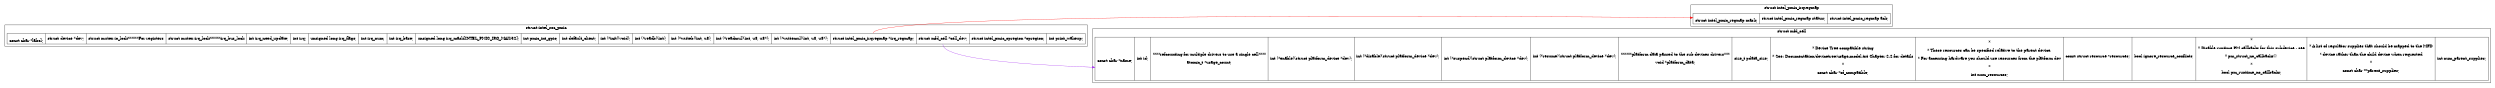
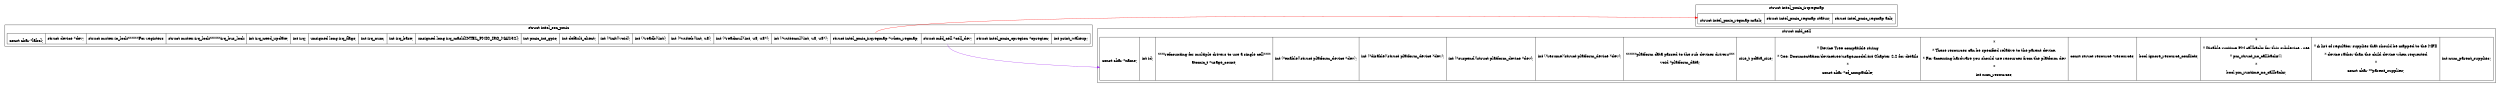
  digraph {
    rankdir=LR
    node [shape=record]
-   n1 [label="{\n		const char          *label;\n    	|struct device           *dev;\n    	|struct mutex            io_lock******For registers\n    	|struct mutex            irq_lock******irq_bus_lock\n    	|int             irq_need_update;\n    	|int             irq;\n    	|unsigned long           irq_flags;\n    	|int             irq_num;\n    	|int             irq_base;\n    	|unsigned long           irq_mask[INTEL_PMIC_IRQ_MAX/32];\n    	|int             pmic_int_gpio;\n    	|int             default_client;\n    	|int             (*init)(void);\n    	|int             (*readb)(int);\n    	|int             (*writeb)(int, u8);\n    	|int             (*readmul)(int, u8, u8*);\n    	|int             (*writemul)(int, u8, u8*);\n    	|<irq>struct intel_pmic_irqregmap *irq_regmap;\n    	|<cell>struct mfd_cell         *cell_dev;\n    	|struct intel_pmic_opregion  *opregion;\n    	|int             print_wakeup;\n		}"]
+   n1 [label="{\n		const char          *label;\n    	|struct device           *dev;\n    	|struct mutex            io_lock******For registers\n    	|struct mutex            irq_lock******irq_bus_lock\n    	|int             irq_need_update;\n    	|int             irq;\n    	|unsigned long           irq_flags;\n    	|int             irq_num;\n    	|int             irq_base;\n    	|unsigned long           irq_mask[INTEL_PMIC_IRQ_MAX/32];\n    	|int             pmic_int_gpio;\n    	|int             default_client;\n    	|int             (*init)(void);\n    	|int             (*readb)(int);\n    	|int             (*writeb)(int, u8);\n    	|int             (*readmul)(int, u8, u8*);\n    	|int             (*writemul)(int, u8, u8*);\n    	|<irq>struct intel_pmic_irqregmap *when_regmap;\n    	|<cell>struct mfd_cell         *cell_dev;\n    	|struct intel_pmic_opregion  *opregion;\n    	|int             print_wakeup;\n		}"]
    n2 [label="{\n		struct intel_pmic_regmap    mask;\n    	|struct intel_pmic_regmap    status;\n    	|struct intel_pmic_regmap    ack;\n	}"]
    n3 [label="{\n		const char      *name;\n    |int         id;\n    |****refcounting for multiple drivers to use a single cell****\n    \natomic_t        *usage_count;\n    |int         (*enable)(struct platform_device *dev);\n    |int         (*disable)(struct platform_device *dev);\n\n    |int         (*suspend)(struct platform_device *dev);\n    |int         (*resume)(struct platform_device *dev);\n\n    |******platform data passed to the sub devices drivers***\n    \nvoid            *platform_data;\n    |size_t          pdata_size;\n    |\n     \n* Device Tree compatible string\n     \n* See: Documentation/devicetree/usage-model.txt Chapter 2.2 for details\n     \n*\n    \nconst char      *of_compatible;\n\n    |*\n     \n* These resources can be specified relative to the parent device.\n     \n* For accessing hardware you should use resources from the platform dev\n     \n*\n    \nint         num_resources;\n    |const struct resource   *resources;\n\n    |bool            ignore_resource_conflicts;\n\n    |*\n     \n* Disable runtime PM callbacks for this subdevice - see\n     \n* pm_struct_no_callbacks().\n     \n*\n    \nbool            pm_runtime_no_callbacks;\n\n    |* A list of regulator supplies that should be mapped to the MFD\n     \n* device rather than the child device when requested\n     \n*\n    \nconst char      **parent_supplies;\n    |int         num_parent_supplies;\n	}"]
    subgraph cluster_1 {
      label="struct intel_soc_pmic"
      n1
    }
    subgraph cluster_2 {
      label="struct intel_pmic_irqregmap"
      n2
    }
    subgraph cluster_3 {
      label="struct mfd_cell"
      n3
    }
    n1 -> n2 [color=red tailport=irq]
    n1 -> n3 [color=purple tailport=cell]
  }
